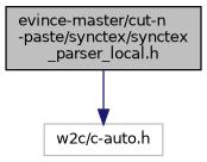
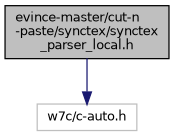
  digraph {
    node [fontname=Helvetica fontsize=10 shape=record style=filled]
    n1 [color=black fillcolor=grey75 fontcolor=black height=0.2 label="evince-master/cut-n\l-paste/synctex/synctex\l_parser_local.h" width=0.4]
-   n2 [color=grey75 fillcolor=white height=0.2 label="w2c/c-auto.h" width=0.4]
+   n2 [color=grey75 fillcolor=white height=0.2 label="w7c/c-auto.h" width=0.4]
    n1 -> n2 [color=midnightblue fontname=Helvetica fontsize=10 labelfontname=Helvetica labelfontsize=10 style=solid]
  }
